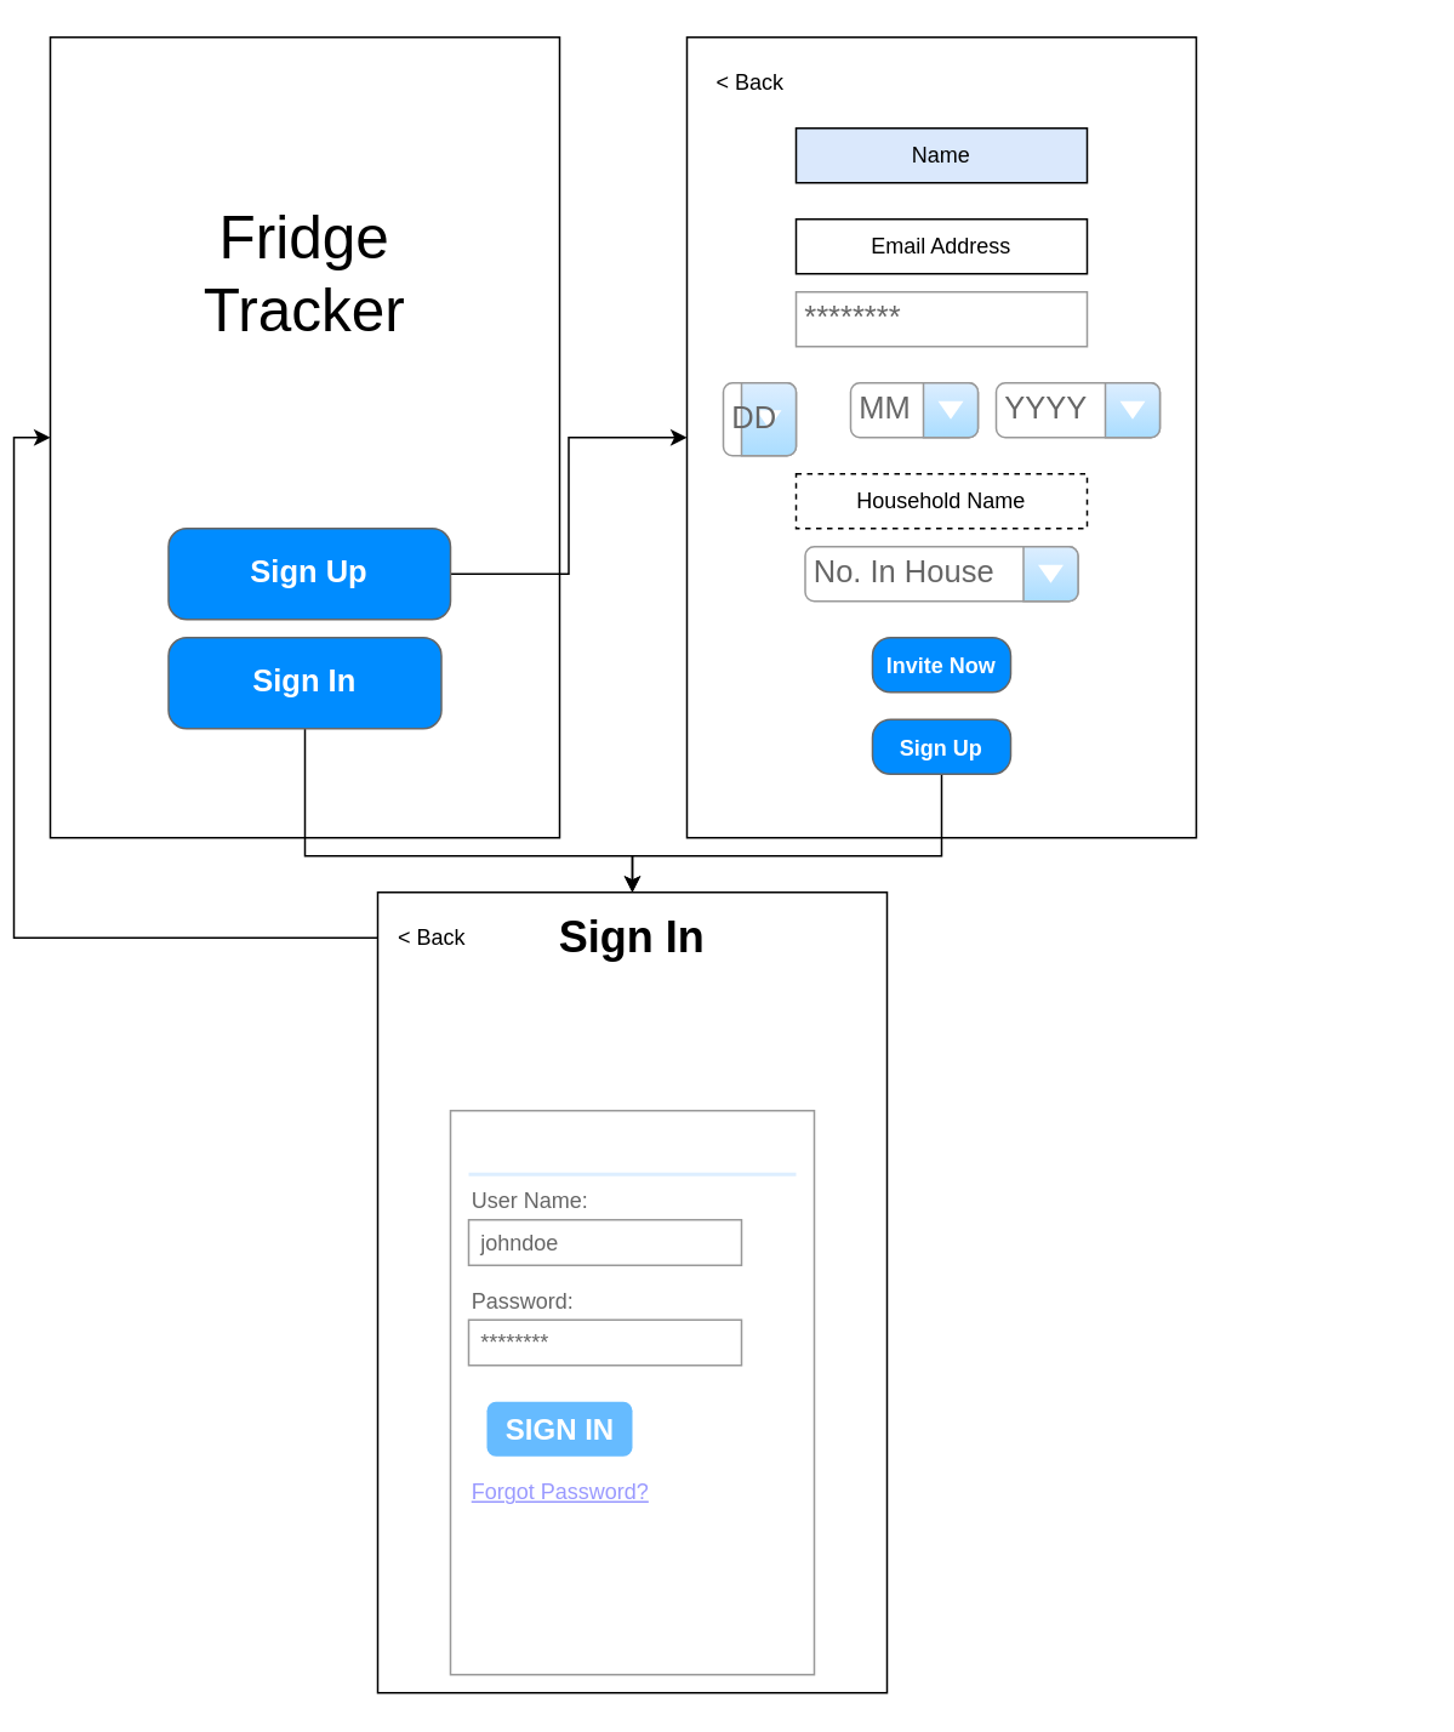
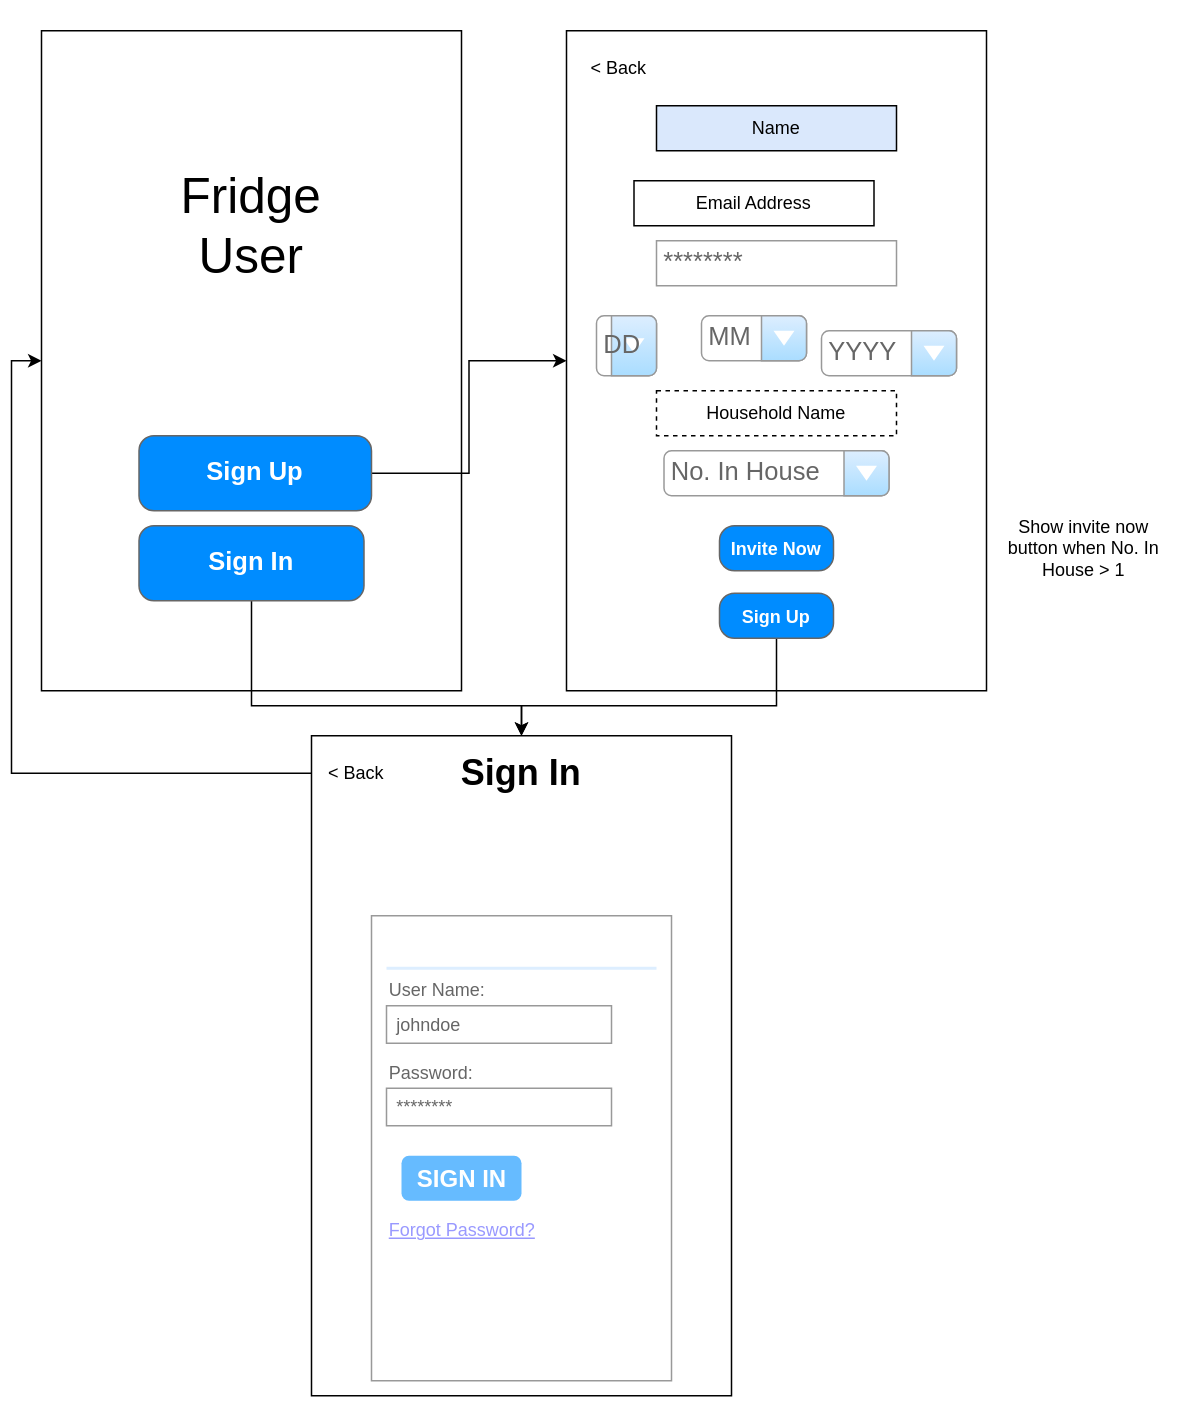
  <mxCell id="0" />
  <mxCell id="1" parent="0" />
  <mxCell id="2" value="" style="rounded=0;whiteSpace=wrap;html=1;" vertex="1" parent="1"><mxGeometry x="20" y="20" width="280" height="440" as="geometry" /></mxCell>
  <mxCell id="3" style="edgeStyle=orthogonalEdgeStyle;rounded=0;orthogonalLoop=1;jettySize=auto;html=1;" edge="1" parent="1" source="4" target="8"><mxGeometry relative="1" as="geometry" /></mxCell>
  <mxCell id="4" value="Sign Up" style="strokeWidth=1;shadow=0;dashed=0;align=center;html=1;shape=mxgraph.mockup.buttons.button;strokeColor=#666666;fontColor=#ffffff;mainText=;buttonStyle=round;fontSize=17;fontStyle=1;fillColor=#008cff;whiteSpace=wrap;" vertex="1" parent="1"><mxGeometry x="85" y="290" width="155" height="50" as="geometry" /></mxCell>
  <mxCell id="5" style="edgeStyle=orthogonalEdgeStyle;rounded=0;orthogonalLoop=1;jettySize=auto;html=1;" edge="1" parent="1" source="6" target="21"><mxGeometry relative="1" as="geometry"><Array as="points"><mxPoint x="160" y="470" /><mxPoint x="340" y="470" /></Array></mxGeometry></mxCell>
  <mxCell id="6" value="Sign In" style="strokeWidth=1;shadow=0;dashed=0;align=center;html=1;shape=mxgraph.mockup.buttons.button;strokeColor=#666666;fontColor=#ffffff;mainText=;buttonStyle=round;fontSize=17;fontStyle=1;fillColor=#008cff;whiteSpace=wrap;" vertex="1" parent="1"><mxGeometry x="85" y="350" width="150" height="50" as="geometry" /></mxCell>
- <mxCell id="7" value="&lt;font style=&quot;font-size: 33px;&quot;&gt;Fridge Tracker&lt;/font&gt;" style="text;html=1;strokeColor=none;fillColor=none;align=center;verticalAlign=middle;whiteSpace=wrap;rounded=0;" vertex="1" parent="1"><mxGeometry x="90" y="90" width="140" height="120" as="geometry" /></mxCell>
+ <mxCell id="7" value="&lt;font style=&quot;font-size: 33px;&quot;&gt;Fridge User&lt;/font&gt;" style="text;html=1;strokeColor=none;fillColor=none;align=center;verticalAlign=middle;whiteSpace=wrap;rounded=0;" vertex="1" parent="1"><mxGeometry x="90" y="90" width="140" height="120" as="geometry" /></mxCell>
  <mxCell id="8" value="" style="rounded=0;whiteSpace=wrap;html=1;" vertex="1" parent="1"><mxGeometry x="370" y="20" width="280" height="440" as="geometry" /></mxCell>
  <mxCell id="9" value="Name" style="rounded=0;whiteSpace=wrap;html=1;fillColor=#dae8fc;" vertex="1" parent="1"><mxGeometry x="430" y="70" width="160" height="30" as="geometry" /></mxCell>
- <mxCell id="10" value="Email Address" style="rounded=0;whiteSpace=wrap;html=1;" vertex="1" parent="1"><mxGeometry x="430" y="120" width="160" height="30" as="geometry" /></mxCell>
+ <mxCell id="10" value="Email Address" style="rounded=0;whiteSpace=wrap;html=1;" vertex="1" parent="1"><mxGeometry x="415" y="120" width="160" height="30" as="geometry" /></mxCell>
  <mxCell id="11" value="********" style="strokeWidth=1;shadow=0;dashed=0;align=center;html=1;shape=mxgraph.mockup.forms.pwField;strokeColor=#999999;mainText=;align=left;fontColor=#666666;fontSize=17;spacingLeft=3;" vertex="1" parent="1"><mxGeometry x="430" y="160" width="160" height="30" as="geometry" /></mxCell>
  <mxCell id="12" value="DD" style="strokeWidth=1;shadow=0;dashed=0;align=center;html=1;shape=mxgraph.mockup.forms.comboBox;strokeColor=#999999;fillColor=#ddeeff;align=left;fillColor2=#aaddff;mainText=;fontColor=#666666;fontSize=17;spacingLeft=3;" vertex="1" parent="1"><mxGeometry x="390" y="210" width="40" height="40" as="geometry" /></mxCell>
  <mxCell id="13" value="MM" style="strokeWidth=1;shadow=0;dashed=0;align=center;html=1;shape=mxgraph.mockup.forms.comboBox;strokeColor=#999999;fillColor=#ddeeff;align=left;fillColor2=#aaddff;mainText=;fontColor=#666666;fontSize=17;spacingLeft=3;" vertex="1" parent="1"><mxGeometry x="460" y="210" width="70" height="30" as="geometry" /></mxCell>
- <mxCell id="14" value="YYYY" style="strokeWidth=1;shadow=0;dashed=0;align=center;html=1;shape=mxgraph.mockup.forms.comboBox;strokeColor=#999999;fillColor=#ddeeff;align=left;fillColor2=#aaddff;mainText=;fontColor=#666666;fontSize=17;spacingLeft=3;" vertex="1" parent="1"><mxGeometry x="540" y="210" width="90" height="30" as="geometry" /></mxCell>
+ <mxCell id="14" value="YYYY" style="strokeWidth=1;shadow=0;dashed=0;align=center;html=1;shape=mxgraph.mockup.forms.comboBox;strokeColor=#999999;fillColor=#ddeeff;align=left;fillColor2=#aaddff;mainText=;fontColor=#666666;fontSize=17;spacingLeft=3;" vertex="1" parent="1"><mxGeometry x="540" y="220" width="90" height="30" as="geometry" /></mxCell>
  <mxCell id="15" value="Household Name" style="rounded=0;whiteSpace=wrap;html=1;dashed=1;" vertex="1" parent="1"><mxGeometry x="430" y="260" width="160" height="30" as="geometry" /></mxCell>
  <mxCell id="16" value="No. In House" style="strokeWidth=1;shadow=0;dashed=0;align=center;html=1;shape=mxgraph.mockup.forms.comboBox;strokeColor=#999999;fillColor=#ddeeff;align=left;fillColor2=#aaddff;mainText=;fontColor=#666666;fontSize=17;spacingLeft=3;" vertex="1" parent="1"><mxGeometry x="435" y="300" width="150" height="30" as="geometry" /></mxCell>
  <mxCell id="17" value="&lt;font style=&quot;font-size: 12px;&quot;&gt;Invite Now&lt;/font&gt;" style="strokeWidth=1;shadow=0;dashed=0;align=center;html=1;shape=mxgraph.mockup.buttons.button;strokeColor=#666666;fontColor=#ffffff;mainText=;buttonStyle=round;fontSize=17;fontStyle=1;fillColor=#008cff;whiteSpace=wrap;" vertex="1" parent="1"><mxGeometry x="472" y="350" width="76" height="30" as="geometry" /></mxCell>
+ <mxCell id="18" value="Show invite now button when No. In House &amp;gt; 1" style="text;html=1;strokeColor=none;fillColor=none;align=center;verticalAlign=middle;whiteSpace=wrap;rounded=0;" vertex="1" parent="1"><mxGeometry x="660" y="335" width="110" height="60" as="geometry" /></mxCell>
  <mxCell id="19" style="edgeStyle=orthogonalEdgeStyle;rounded=0;orthogonalLoop=1;jettySize=auto;html=1;entryX=0.5;entryY=0;entryDx=0;entryDy=0;" edge="1" parent="1" source="20" target="21"><mxGeometry relative="1" as="geometry"><Array as="points"><mxPoint x="510" y="470" /><mxPoint x="340" y="470" /></Array></mxGeometry></mxCell>
  <mxCell id="20" value="&lt;font style=&quot;font-size: 12px;&quot;&gt;Sign Up&lt;/font&gt;" style="strokeWidth=1;shadow=0;dashed=0;align=center;html=1;shape=mxgraph.mockup.buttons.button;strokeColor=#666666;fontColor=#ffffff;mainText=;buttonStyle=round;fontSize=17;fontStyle=1;fillColor=#008cff;whiteSpace=wrap;" vertex="1" parent="1"><mxGeometry x="472" y="395" width="76" height="30" as="geometry" /></mxCell>
  <mxCell id="21" value="" style="rounded=0;whiteSpace=wrap;html=1;" vertex="1" parent="1"><mxGeometry x="200" y="490" width="280" height="440" as="geometry" /></mxCell>
  <mxCell id="22" value="" style="strokeWidth=1;shadow=0;dashed=0;align=center;html=1;shape=mxgraph.mockup.forms.rrect;rSize=0;strokeColor=#999999;fillColor=#ffffff;" vertex="1" parent="1"><mxGeometry x="240" y="610" width="200" height="310" as="geometry" /></mxCell>
  <mxCell id="23" value="" style="shape=line;strokeColor=#ddeeff;strokeWidth=2;html=1;resizeWidth=1;" vertex="1" parent="22"><mxGeometry width="180" height="10" relative="1" as="geometry"><mxPoint x="10" y="30" as="offset" /></mxGeometry></mxCell>
  <mxCell id="24" value="User Name:" style="strokeWidth=1;shadow=0;dashed=0;align=center;html=1;shape=mxgraph.mockup.forms.anchor;fontSize=12;fontColor=#666666;align=left;resizeWidth=1;spacingLeft=0;" vertex="1" parent="22"><mxGeometry width="100" height="20" relative="1" as="geometry"><mxPoint x="10" y="40" as="offset" /></mxGeometry></mxCell>
  <mxCell id="25" value="johndoe" style="strokeWidth=1;shadow=0;dashed=0;align=center;html=1;shape=mxgraph.mockup.forms.rrect;rSize=0;strokeColor=#999999;fontColor=#666666;align=left;spacingLeft=5;resizeWidth=1;" vertex="1" parent="22"><mxGeometry width="150" height="25" relative="1" as="geometry"><mxPoint x="10" y="60" as="offset" /></mxGeometry></mxCell>
  <mxCell id="26" value="Password:" style="strokeWidth=1;shadow=0;dashed=0;align=center;html=1;shape=mxgraph.mockup.forms.anchor;fontSize=12;fontColor=#666666;align=left;resizeWidth=1;spacingLeft=0;" vertex="1" parent="22"><mxGeometry width="100" height="20" relative="1" as="geometry"><mxPoint x="10" y="95" as="offset" /></mxGeometry></mxCell>
  <mxCell id="27" value="********" style="strokeWidth=1;shadow=0;dashed=0;align=center;html=1;shape=mxgraph.mockup.forms.rrect;rSize=0;strokeColor=#999999;fontColor=#666666;align=left;spacingLeft=5;resizeWidth=1;" vertex="1" parent="22"><mxGeometry width="150" height="25" relative="1" as="geometry"><mxPoint x="10" y="115" as="offset" /></mxGeometry></mxCell>
  <mxCell id="28" value="SIGN IN" style="strokeWidth=1;shadow=0;dashed=0;align=center;html=1;shape=mxgraph.mockup.forms.rrect;rSize=5;strokeColor=none;fontColor=#ffffff;fillColor=#66bbff;fontSize=16;fontStyle=1;" vertex="1" parent="22"><mxGeometry y="1" width="80" height="30" relative="1" as="geometry"><mxPoint x="20" y="-150" as="offset" /></mxGeometry></mxCell>
  <mxCell id="29" value="Forgot Password?" style="strokeWidth=1;shadow=0;dashed=0;align=center;html=1;shape=mxgraph.mockup.forms.anchor;fontSize=12;fontColor=#9999ff;align=left;spacingLeft=0;fontStyle=4;resizeWidth=1;" vertex="1" parent="22"><mxGeometry y="1" width="150" height="20" relative="1" as="geometry"><mxPoint x="10" y="-110" as="offset" /></mxGeometry></mxCell>
  <mxCell id="30" value="&lt;h1&gt;&lt;b&gt;Sign In&lt;/b&gt;&lt;/h1&gt;" style="text;html=1;strokeColor=none;fillColor=none;align=center;verticalAlign=middle;whiteSpace=wrap;rounded=0;" vertex="1" parent="1"><mxGeometry x="295" y="500" width="90" height="30" as="geometry" /></mxCell>
  <mxCell id="31" style="edgeStyle=orthogonalEdgeStyle;rounded=0;orthogonalLoop=1;jettySize=auto;html=1;entryX=0;entryY=0.5;entryDx=0;entryDy=0;exitX=0;exitY=0.5;exitDx=0;exitDy=0;" edge="1" parent="1" source="32" target="2"><mxGeometry relative="1" as="geometry" /></mxCell>
  <mxCell id="32" value="&amp;lt; Back" style="text;html=1;strokeColor=none;fillColor=none;align=center;verticalAlign=middle;whiteSpace=wrap;rounded=0;" vertex="1" parent="1"><mxGeometry x="200" y="500" width="60" height="30" as="geometry" /></mxCell>
  <mxCell id="33" value="&amp;lt; Back" style="text;html=1;strokeColor=none;fillColor=none;align=center;verticalAlign=middle;whiteSpace=wrap;rounded=0;" vertex="1" parent="1"><mxGeometry x="375" y="30" width="60" height="30" as="geometry" /></mxCell>
